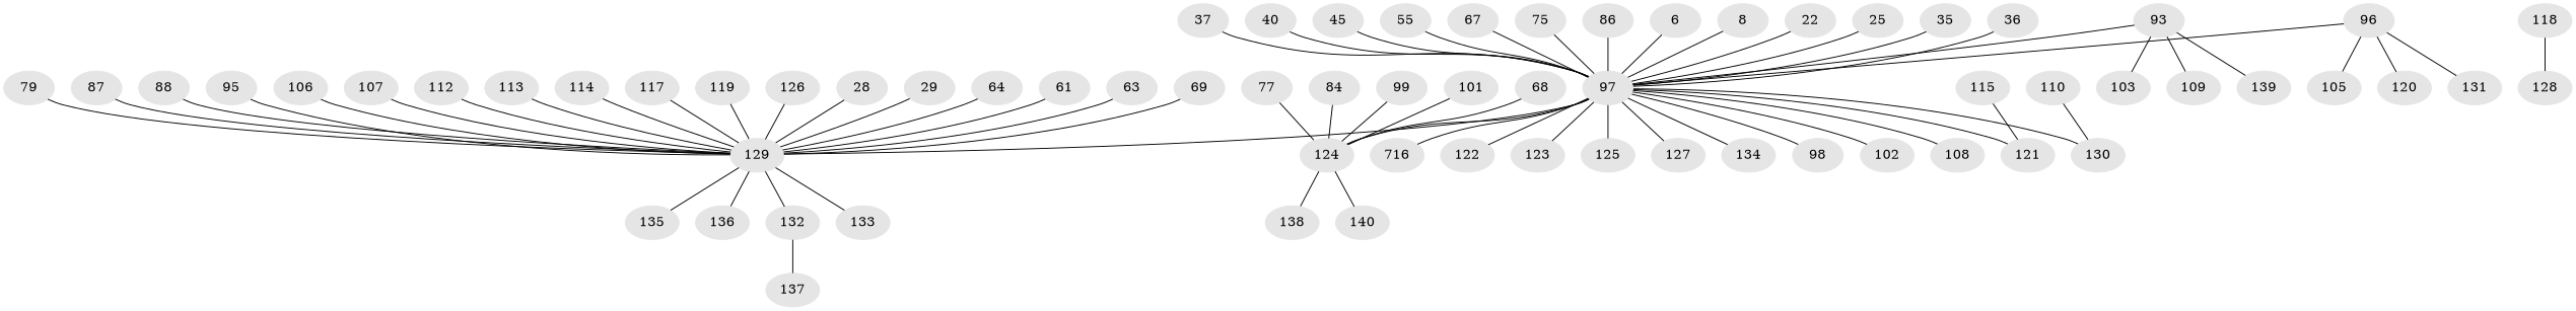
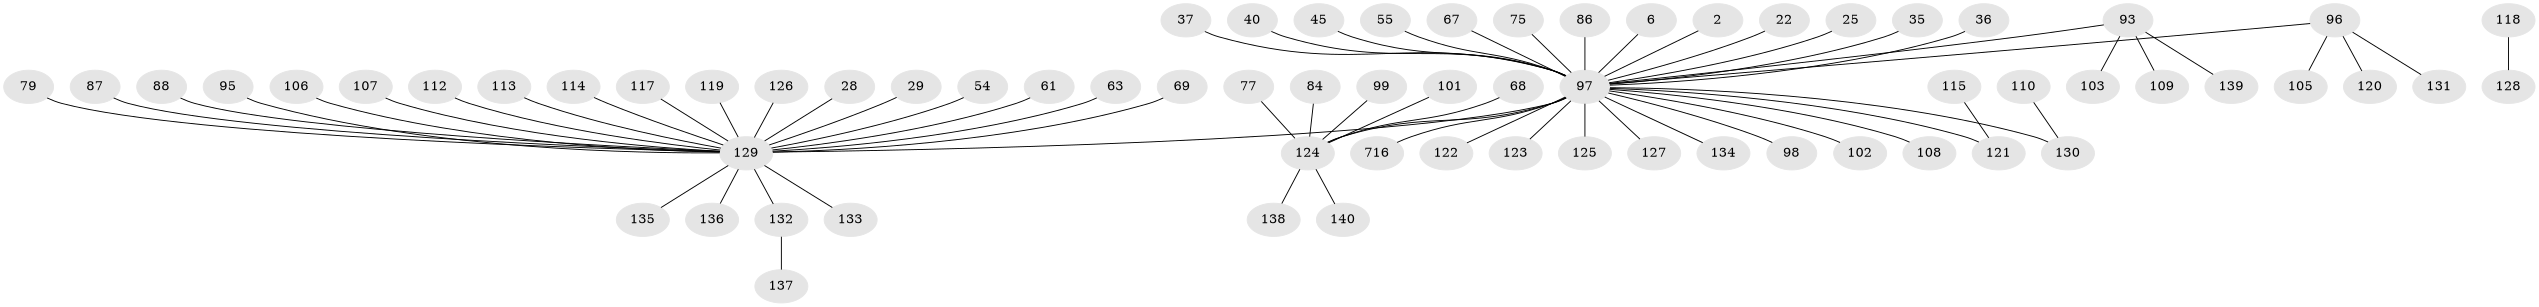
  graph {
    node [color=gray90 style=filled]
    97 [super="+71+91+92+48"]
    129 [super="+52+21"]
    124 [super="+9+11+104+83+80"]
    98 [super="+41"]
    102
    108
    n7 [label=716]
    121 [super="+65+72"]
    122
    123
    125
    127
    130 [super="+100"]
    134
    6
-   8
+   8 [label=2]
    22
    25
    132
    133
    135
    136 [super="+24+85"]
    28
    29
    35
    36
    37
    40
    45
-   54 [label=64]
+   54
    55
    61
    63
    67 [super="+51"]
    138
    140
    68
    69
    75
    77
    79
    84
    86
    87
    88
    93 [super="+90"]
    103
    109
    139
    95 [super="+15"]
    96 [super="+64+81+82+94"]
    105
    120
    131
    128 [super="+31+73+74+78+111"]
    99
    101
    106
    107
    110
    112
    113 [super="+46+76"]
    114
    115
    117 [super="+44"]
    118
    119 [super="+16"]
    126 [super="+62"]
    137
    97 -- 129 [weight=4]
    97 -- 124 [weight=3]
    97 -- 98
    97 -- 102
    97 -- 108
    97 -- n7
    97 -- 121
    97 -- 122
    97 -- 123
    97 -- 125
    97 -- 127
    97 -- 130
    97 -- 134
    129 -- 132
    129 -- 133
    129 -- 135
    129 -- 136
    124 -- 138
    124 -- 140
    6 -- 97
    8 -- 97
    22 -- 97
    25 -- 97
    132 -- 137
    28 -- 129
    29 -- 129
    35 -- 97
    36 -- 97
    37 -- 97
    40 -- 97
    45 -- 97
    54 -- 129
    55 -- 97
    61 -- 129
    63 -- 129
    67 -- 97
    68 -- 124
    69 -- 129
    75 -- 97
    77 -- 124
    79 -- 129
    84 -- 124
    86 -- 97
    87 -- 129
    88 -- 129
    93 -- 97
    93 -- 103
    93 -- 109
    93 -- 139
    95 -- 129
    96 -- 97
    96 -- 105
    96 -- 120
    96 -- 131
    99 -- 124
    101 -- 124
    106 -- 129
    107 -- 129
    110 -- 130
    112 -- 129
    113 -- 129
    114 -- 129
    115 -- 121
    117 -- 129
    118 -- 128
    119 -- 129
    126 -- 129
  }
